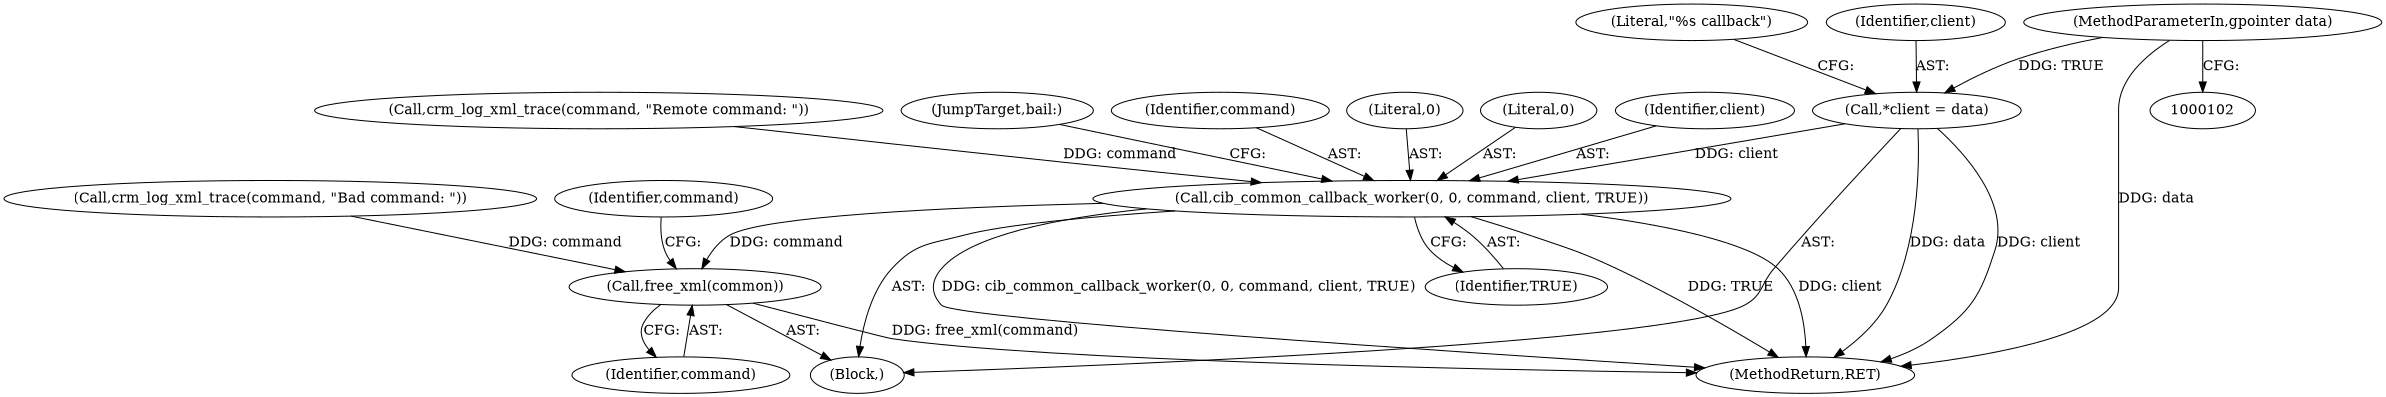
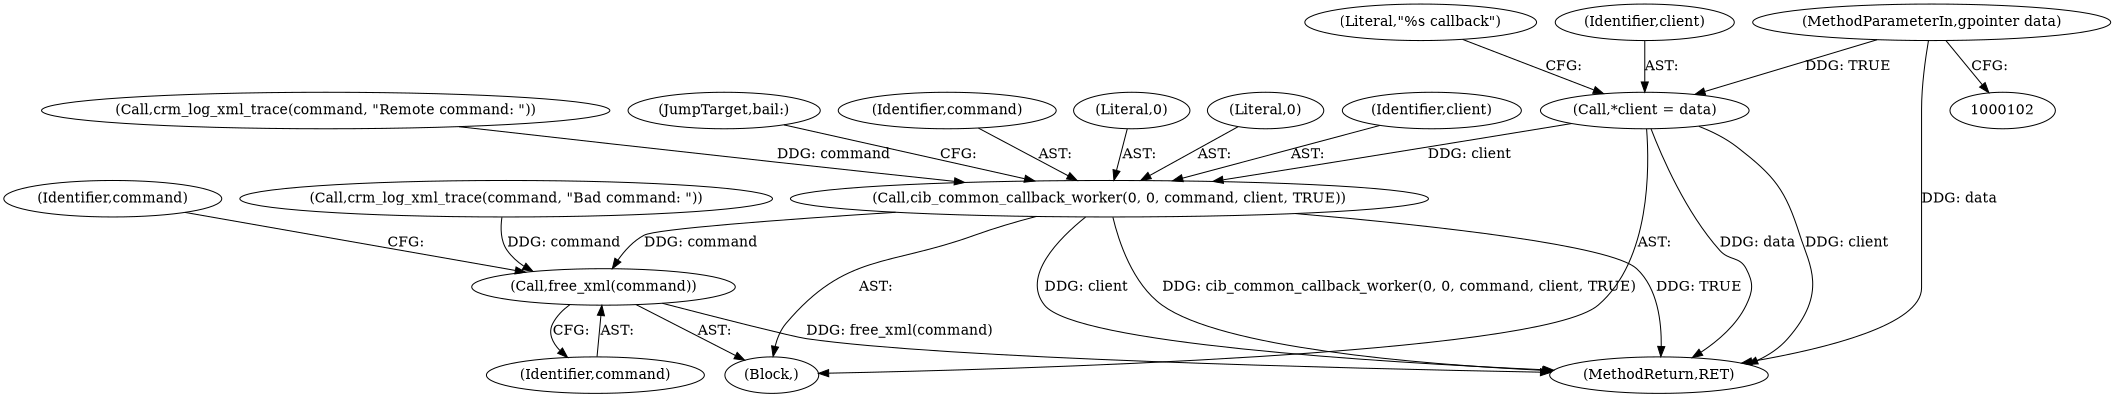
  digraph {
    n1 [label="(Call,*client = data)"]
    n2 [label="(Call,cib_common_callback_worker(0, 0, command, client, TRUE))"]
    n3 [label="(MethodReturn,RET)"]
    n4 [label="(Block,)"]
-   n5 [label="(Call,free_xml(common))"]
-   n6 [label="(Identifier,TRUE)"]
+   n5 [label="(Call,free_xml(command))"]
    n7 [label="(MethodParameterIn,gpointer data)"]
    1000102
    n9 [label="(Identifier,command)"]
    n10 [label="(Identifier,command)"]
    n11 [label="(Literal,0)"]
    n12 [label="(Identifier,command)"]
    n13 [label="(Identifier,client)"]
    n14 [label="(Literal,0)"]
    n15 [label="(Identifier,client)"]
    n16 [label="(Call,crm_log_xml_trace(command, \"Bad command: \"))"]
    n17 [label="(Literal,\"%s callback\")"]
    n18 [label="(Call,crm_log_xml_trace(command, \"Remote command: \"))"]
    n19 [label="(JumpTarget,bail:)"]
    n1 -> n2 [label="DDG: client"]
    n1 -> n3 [label="DDG: client"]
    n1 -> n3 [label="DDG: data"]
    n1 -> n4 [label="AST: "]
    n2 -> n3 [label="DDG: cib_common_callback_worker(0, 0, command, client, TRUE)"]
    n2 -> n3 [label="DDG: TRUE"]
    n2 -> n3 [label="DDG: client"]
    n2 -> n4 [label="AST: "]
    n2 -> n5 [label="DDG: command"]
-   n2 -> n6 [label="CFG: "]
    n5 -> n3 [label="DDG: free_xml(command)"]
    n5 -> n4 [label="AST: "]
    n5 -> n9 [label="CFG: "]
-   n6 -> n2 [label="AST: "]
    n7 -> n1 [label="DDG: TRUE"]
    n7 -> n3 [label="DDG: data"]
    n7 -> 1000102 [label="CFG: "]
    n9 -> n5 [label="AST: "]
    n10 -> n2 [label="AST: "]
    n11 -> n2 [label="AST: "]
    n12 -> n5 [label="CFG: "]
    n13 -> n1 [label="AST: "]
    n14 -> n2 [label="AST: "]
    n15 -> n2 [label="AST: "]
    n16 -> n5 [label="DDG: command"]
    n17 -> n1 [label="CFG: "]
    n18 -> n2 [label="DDG: command"]
    n19 -> n2 [label="CFG: "]
  }
